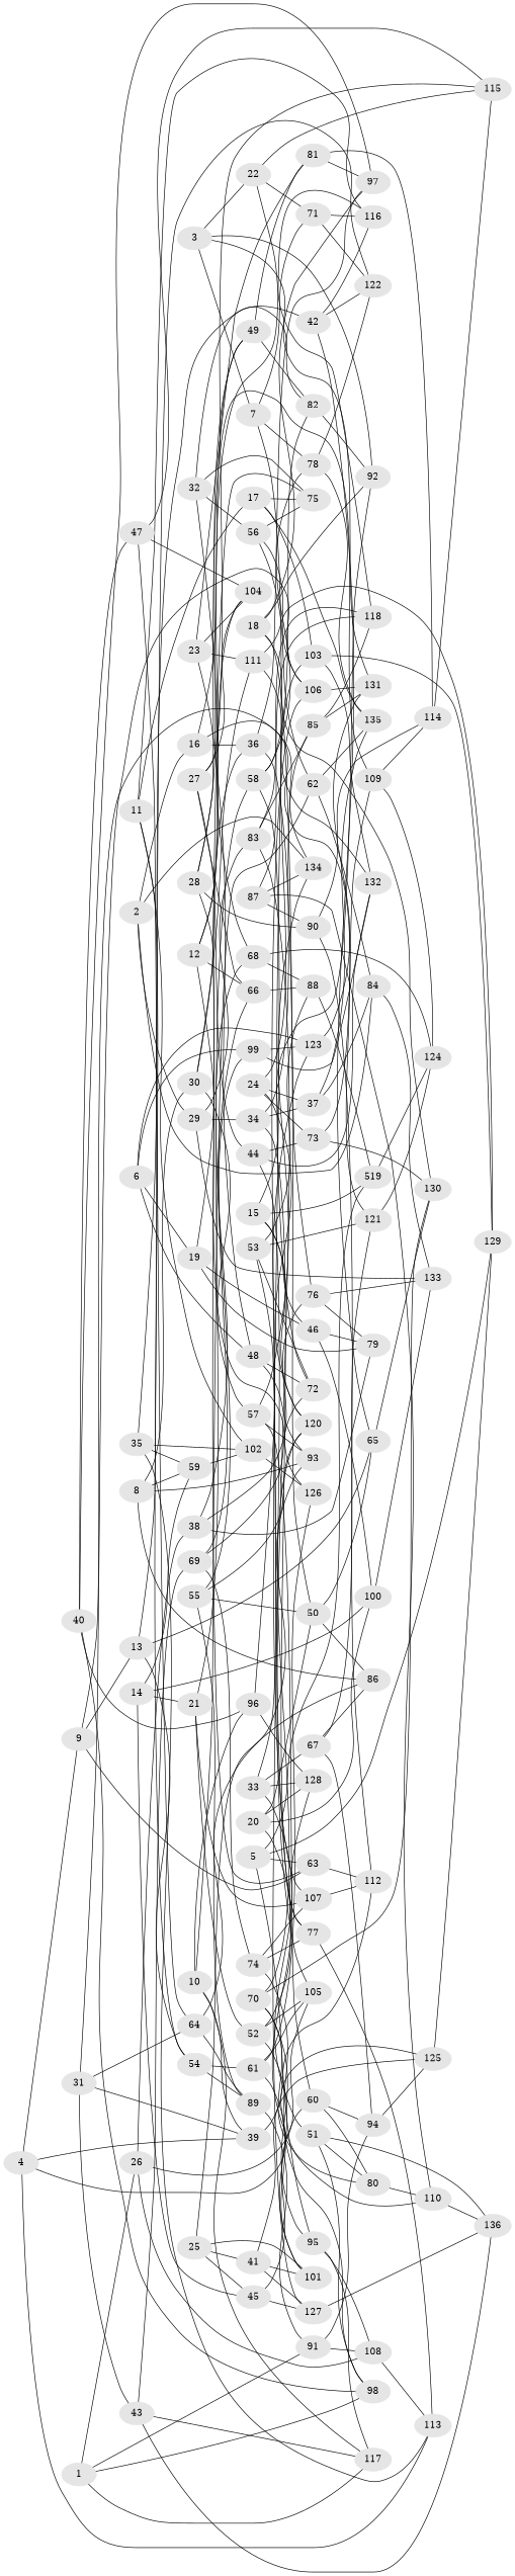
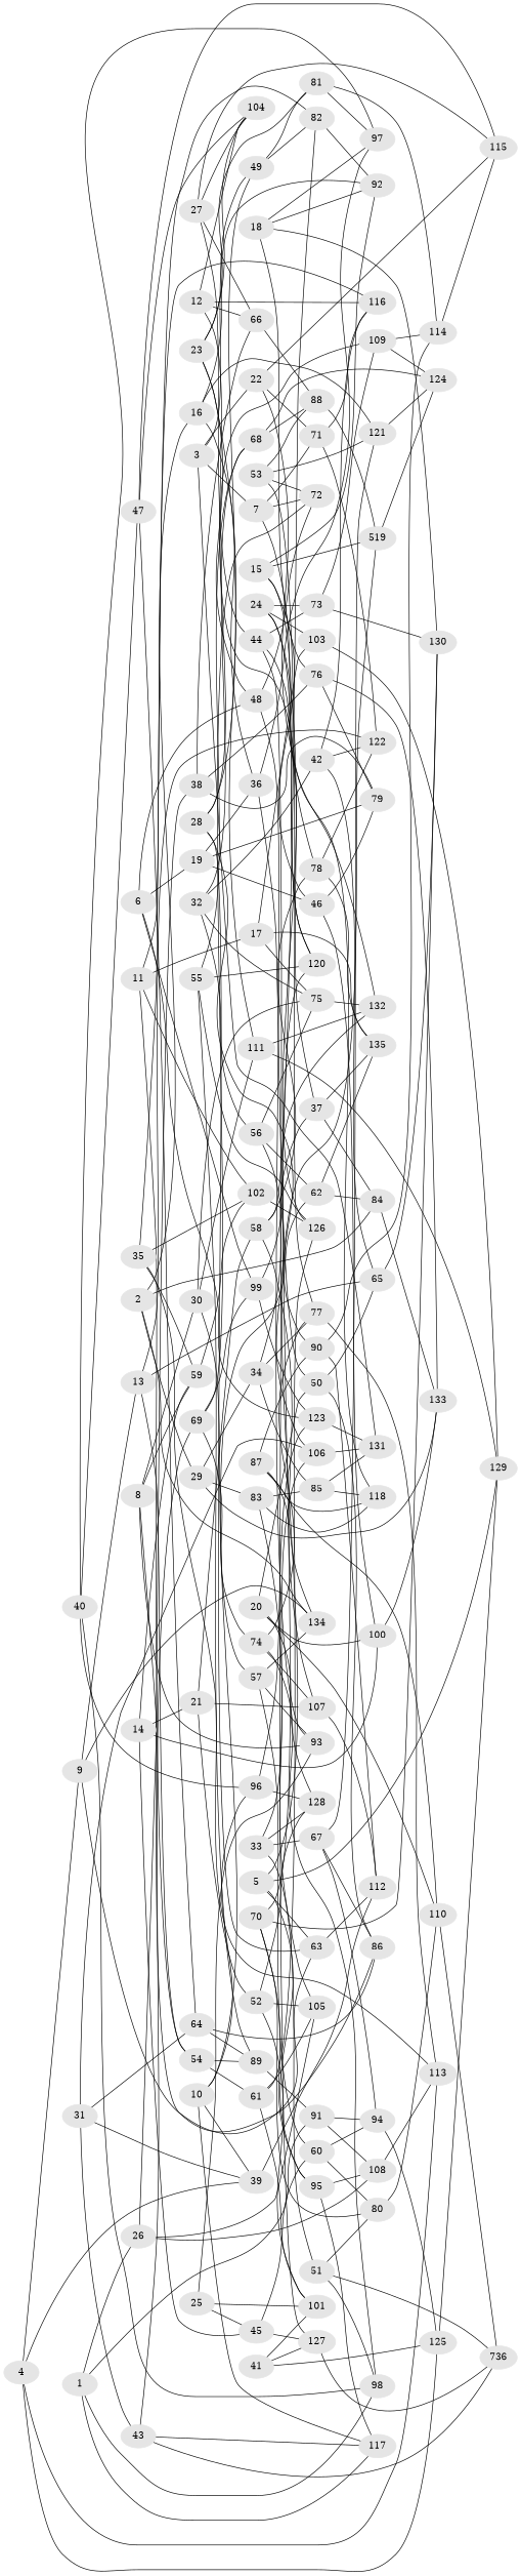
  graph {
    rankdir=LR
    node [color=gray90 style=filled]
    1
    26
    91
    98
    117
    38
    105
    108
    94
    2
    16
    29
    84
    134
    36
    49
    121
    34
    83
    133
    3
    7
    22
    92
    131
    71
    72
    78
    115
    118
    4
    9
    39
    113
    125
    63
    13
    112
    129
    5
    95
    n42 [label=519]
    124
    6
    19
    48
    99
    123
    46
    79
    93
    132
    116
    122
    135
    8
    30
    59
    86
    75
    111
    57
    102
    54
    65
    10
    62
    96
    128
    11
    17
    103
    61
    89
    126
    12
    66
    104
    88
    130
    14
    21
    45
    100
    52
    58
    107
    127
    60
    15
    120
    97
    50
    81
    82
    18
    76
    20
    110
-   136
+   136 [label=736]
    101
    23
    114
    24
    37
    73
    109
    25
    41
    27
    44
    28
    90
    77
    85
    31
    43
    64
    106
    69
    32
    42
    56
    68
    33
    51
    67
    80
    35
    40
    47
    74
    53
    55
    70
    87
    1 -- 26
    1 -- 91
    1 -- 98
    1 -- 117
    26 -- 38
    26 -- 105
    26 -- 108
    91 -- 108
    91 -- 94
    38 -- 79
    38 -- 66
    38 -- 76
    108 -- 113
    94 -- 125
    2 -- 16
    2 -- 29
    2 -- 84
    2 -- 134
    16 -- 36
    16 -- 49
    16 -- 121
    29 -- 34
    29 -- 83
    29 -- 133
    84 -- 133
    36 -- 97
    36 -- 50
    49 -- 81
    49 -- 82
    121 -- 124
    34 -- 37
    34 -- 77
    34 -- 85
    83 -- 105
    83 -- 118
    83 -- 85
    3 -- 7
    3 -- 22
    3 -- 92
    3 -- 131
    7 -- 71
    7 -- 72
    7 -- 78
    22 -- 71
    22 -- 115
    22 -- 118
    71 -- 116
    71 -- 122
    78 -- 122
    78 -- 135
    4 -- 9
    4 -- 39
    4 -- 113
    4 -- 125
    9 -- 134
    9 -- 63
    9 -- 13
    39 -- 112
    125 -- 129
    63 -- 112
    13 -- 122
    13 -- 54
    13 -- 65
    5 -- 63
    5 -- 129
    5 -- 95
    5 -- n42
    95 -- 117
    95 -- 108
    n42 -- 124
    6 -- 19
    6 -- 48
    6 -- 99
    6 -- 123
    19 -- 36
    19 -- 46
    19 -- 79
    48 -- 72
    48 -- 93
    99 -- 123
    99 -- 132
    123 -- 131
    46 -- 79
    46 -- 100
    8 -- 93
    8 -- 30
    8 -- 59
    8 -- 86
    30 -- 75
    30 -- 111
    30 -- 57
    59 -- 102
    111 -- 129
    111 -- 132
    57 -- 134
    57 -- 93
    57 -- 60
    102 -- 126
    54 -- 61
    54 -- 89
    65 -- 130
    10 -- 117
    10 -- 39
    10 -- 62
    10 -- 96
    62 -- 84
    62 -- 135
    96 -- 123
    96 -- 128
    11 -- 116
    11 -- 102
    11 -- 54
    11 -- 17
    17 -- 135
    17 -- 75
    17 -- 103
    103 -- 129
-   103 -- 132
+   75 -- 132
    61 -- 105
    61 -- 126
    61 -- 101
    89 -- 91
    12 -- 116
    12 -- 126
    12 -- 66
    12 -- 104
    66 -- 88
    88 -- n42
    14 -- 59
    14 -- 21
    14 -- 45
    14 -- 100
    21 -- 52
    21 -- 58
    21 -- 107
    45 -- 127
    45 -- 60
    100 -- 133
    52 -- 105
    52 -- 128
    52 -- 101
    58 -- 78
    58 -- 107
    58 -- 82
    107 -- 112
    127 -- 136
    60 -- 94
    60 -- 80
    15 -- 92
    15 -- n42
    15 -- 46
    15 -- 120
    50 -- 86
    50 -- 65
    81 -- 97
    81 -- 114
    82 -- 92
    18 -- 92
    18 -- 130
    18 -- 97
    18 -- 76
    76 -- 133
    76 -- 79
    20 -- 128
    20 -- 100
    20 -- 50
    20 -- 110
    110 -- 136
    23 -- 48
    23 -- 111
    23 -- 104
    23 -- 81
    114 -- 115
    24 -- 103
    24 -- 120
    24 -- 37
    24 -- 73
    37 -- 84
    37 -- 135
    73 -- 130
    73 -- 109
    109 -- 124
    109 -- 114
    25 -- 93
    25 -- 45
    25 -- 101
-   25 -- 41
    41 -- 125
    41 -- 127
    41 -- 101
    27 -- 115
    27 -- 66
    27 -- 104
    27 -- 44
    44 -- 132
    44 -- 127
    44 -- 73
    28 -- 49
    28 -- 63
    28 -- 109
    28 -- 90
    90 -- 112
    90 -- 114
    77 -- 113
    85 -- 131
    85 -- 118
    31 -- 39
    31 -- 43
    31 -- 64
    31 -- 106
    43 -- 117
    43 -- 136
    43 -- 69
    64 -- 86
    64 -- 89
    106 -- 131
    69 -- 72
    69 -- 99
    69 -- 74
    32 -- 75
    32 -- 42
    32 -- 56
    32 -- 68
    42 -- 116
    42 -- 122
    42 -- 65
    56 -- 75
    56 -- 62
    56 -- 106
    68 -- 124
    68 -- 88
    33 -- 128
    33 -- 106
    33 -- 51
    33 -- 67
    51 -- 98
    51 -- 136
    51 -- 80
    67 -- 94
    67 -- 121
    67 -- 86
    80 -- 110
    35 -- 113
    35 -- 59
    35 -- 102
    35 -- 82
    40 -- 98
    40 -- 96
    40 -- 97
    40 -- 47
    47 -- 115
    47 -- 104
    47 -- 64
    74 -- 98
    74 -- 107
    74 -- 77
    53 -- 121
    53 -- 72
    53 -- 88
    53 -- 77
    55 -- 89
-   55 -- 50
+   55 -- 126
    55 -- 120
    55 -- 68
    70 -- 95
    70 -- 130
    70 -- 120
    70 -- 80
    87 -- 134
    87 -- 118
    87 -- 110
    87 -- 90
  }
